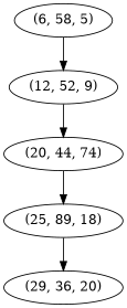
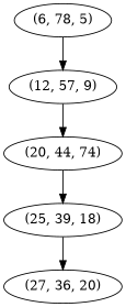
  digraph {
-   "(6, 58, 5)"
-   "(12, 52, 9)"
+   "(6, 58, 5)" [label="(6, 78, 5)"]
+   "(12, 52, 9)" [label="(12, 57, 9)"]
    n3 [label="(20, 44, 74)"]
-   "(25, 39, 18)" [label="(25, 89, 18)"]
-   "(27, 36, 20)" [label="(29, 36, 20)"]
+   "(25, 39, 18)"
+   "(27, 36, 20)"
    "(6, 58, 5)" -> "(12, 52, 9)"
    "(12, 52, 9)" -> n3
    n3 -> "(25, 39, 18)"
    "(25, 39, 18)" -> "(27, 36, 20)"
  }
